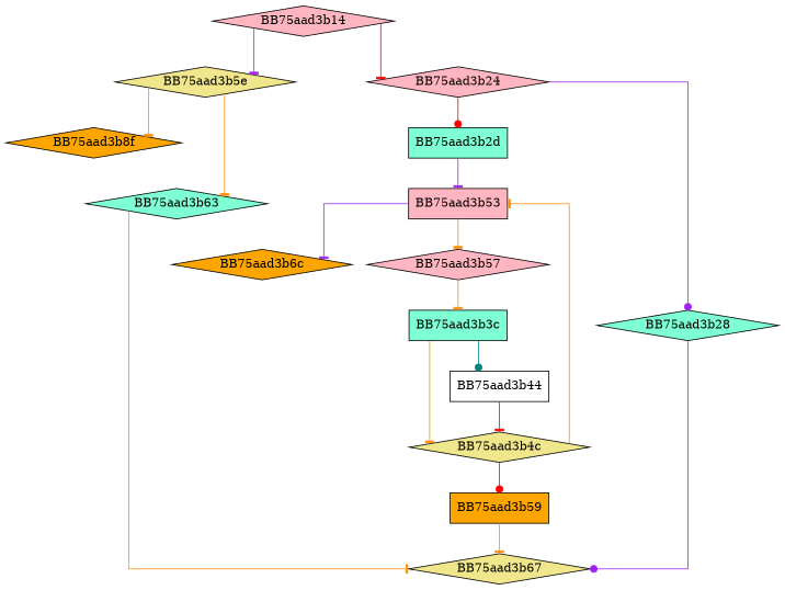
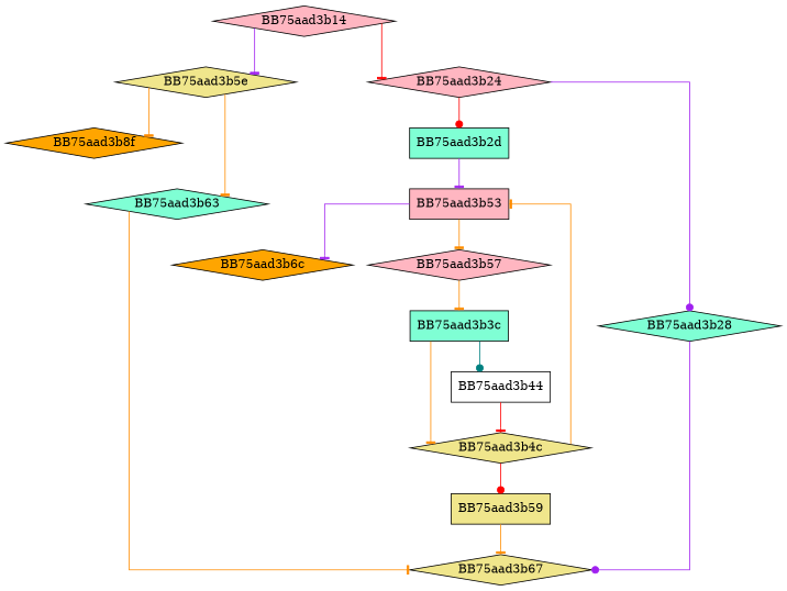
  digraph {
    fontname="DejaVu Serif"
    splines=ortho
    node [fillcolor=lightpink fontname="DejaVu Serif" shape=diamond style=filled]
    edge [arrowhead=tee color=darkorange fontname="DejaVu Serif"]
    BB75aad3b14
    BB75aad3b5e [fillcolor=khaki]
    BB75aad3b24
    BB75aad3b8f [fillcolor=orange]
    BB75aad3b63 [fillcolor=aquamarine]
    BB75aad3b2d [fillcolor=aquamarine shape=box]
    BB75aad3b28 [fillcolor=aquamarine]
    BB75aad3b67 [fillcolor=khaki]
    BB75aad3b53 [shape=box]
    BB75aad3b6c [fillcolor=orange]
    BB75aad3b57
    BB75aad3b3c [fillcolor=aquamarine shape=box]
    BB75aad3b4c [fillcolor=khaki]
    BB75aad3b44 [fillcolor=white shape=box]
-   BB75aad3b59 [fillcolor=orange shape=box]
+   BB75aad3b59 [fillcolor=khaki shape=box]
    BB75aad3b14 -> BB75aad3b5e [color=purple]
    BB75aad3b14 -> BB75aad3b24 [color=red]
    BB75aad3b5e -> BB75aad3b8f
    BB75aad3b5e -> BB75aad3b63
    BB75aad3b24 -> BB75aad3b2d [arrowhead=dot color=red]
    BB75aad3b24 -> BB75aad3b28 [arrowhead=dot color=purple]
    BB75aad3b63 -> BB75aad3b67
    BB75aad3b2d -> BB75aad3b53 [color=purple]
    BB75aad3b28 -> BB75aad3b67 [arrowhead=dot color=purple]
    BB75aad3b53 -> BB75aad3b6c [color=purple]
    BB75aad3b53 -> BB75aad3b57
    BB75aad3b57 -> BB75aad3b3c
    BB75aad3b3c -> BB75aad3b4c
    BB75aad3b3c -> BB75aad3b44 [arrowhead=dot color=teal]
    BB75aad3b4c -> BB75aad3b53
    BB75aad3b4c -> BB75aad3b59 [arrowhead=dot color=red]
    BB75aad3b44 -> BB75aad3b4c [color=red]
    BB75aad3b59 -> BB75aad3b67
  }
